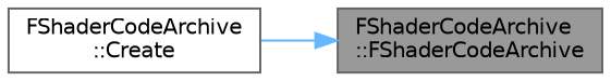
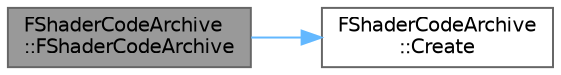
  digraph {
    rankdir=RL
    node [fontname=Helvetica fontsize=10 shape=box style=filled]
    n1 [color=gray40 fillcolor=grey60 fontcolor=black height=0.2 label="FShaderCodeArchive\l::FShaderCodeArchive" width=0.4]
    n2 [color=grey40 fillcolor=white height=0.2 label="FShaderCodeArchive\l::Create" width=0.4]
-   n1 -> n2 [color=steelblue1 dir=back fontname=Helvetica fontsize=10 labelfontname=Helvetica labelfontsize=10 style=solid]
+   n2 -> n1 [color=steelblue1 dir=back fontname=Helvetica fontsize=10 labelfontname=Helvetica labelfontsize=10 style=solid]
  }
